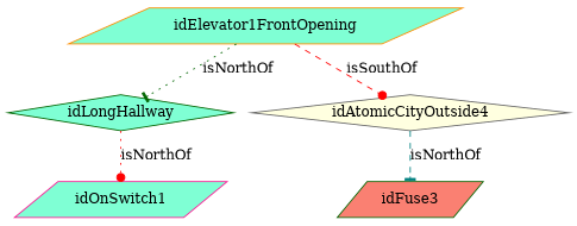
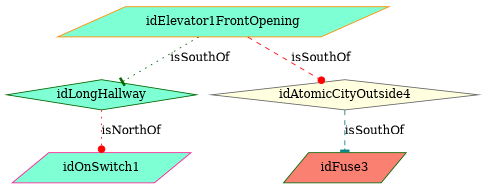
  strict digraph {
    node [color=darkgreen fillcolor=aquamarine shape=parallelogram style=filled]
    edge [arrowhead=tee color=red edge_type=relationship style=dotted]
    idElevator1FrontOpening [color=darkorange node_type=entity_node root=root]
    idLongHallway [shape=diamond]
    n3 [color=gray40 fillcolor=lightyellow label=idAtomicCityOutside4 shape=diamond]
    idOnSwitch1 [color=deeppink]
    idFuse3 [fillcolor=salmon]
-   idElevator1FrontOpening -> idLongHallway [color=darkgreen label=isNorthOf]
+   idElevator1FrontOpening -> idLongHallway [color=darkgreen label=isSouthOf]
    idElevator1FrontOpening -> n3 [arrowhead=dot label=isSouthOf style=dashed]
    idLongHallway -> idOnSwitch1 [arrowhead=dot label=isNorthOf]
-   n3 -> idFuse3 [color=teal label=isNorthOf style=dashed]
+   n3 -> idFuse3 [color=teal label=isSouthOf style=dashed]
  }
